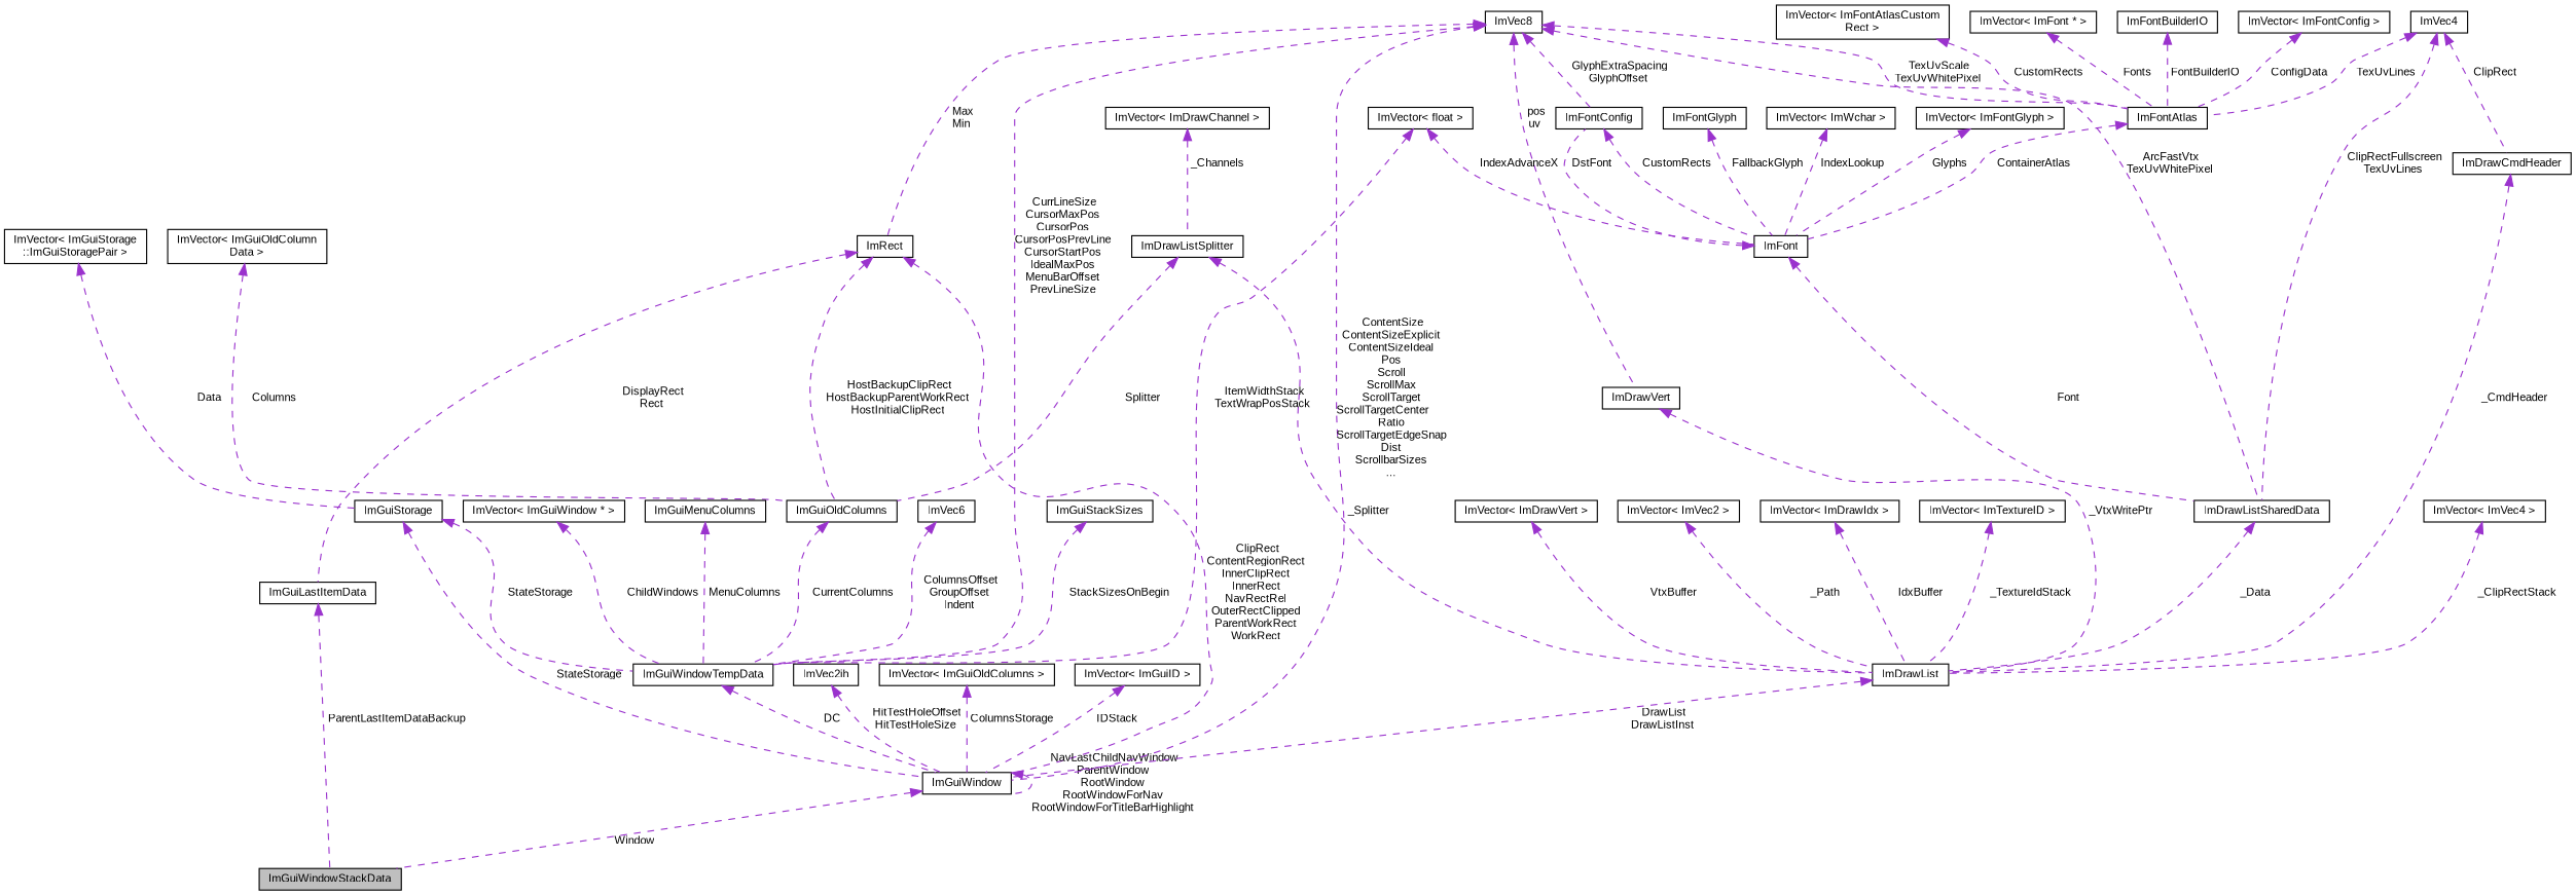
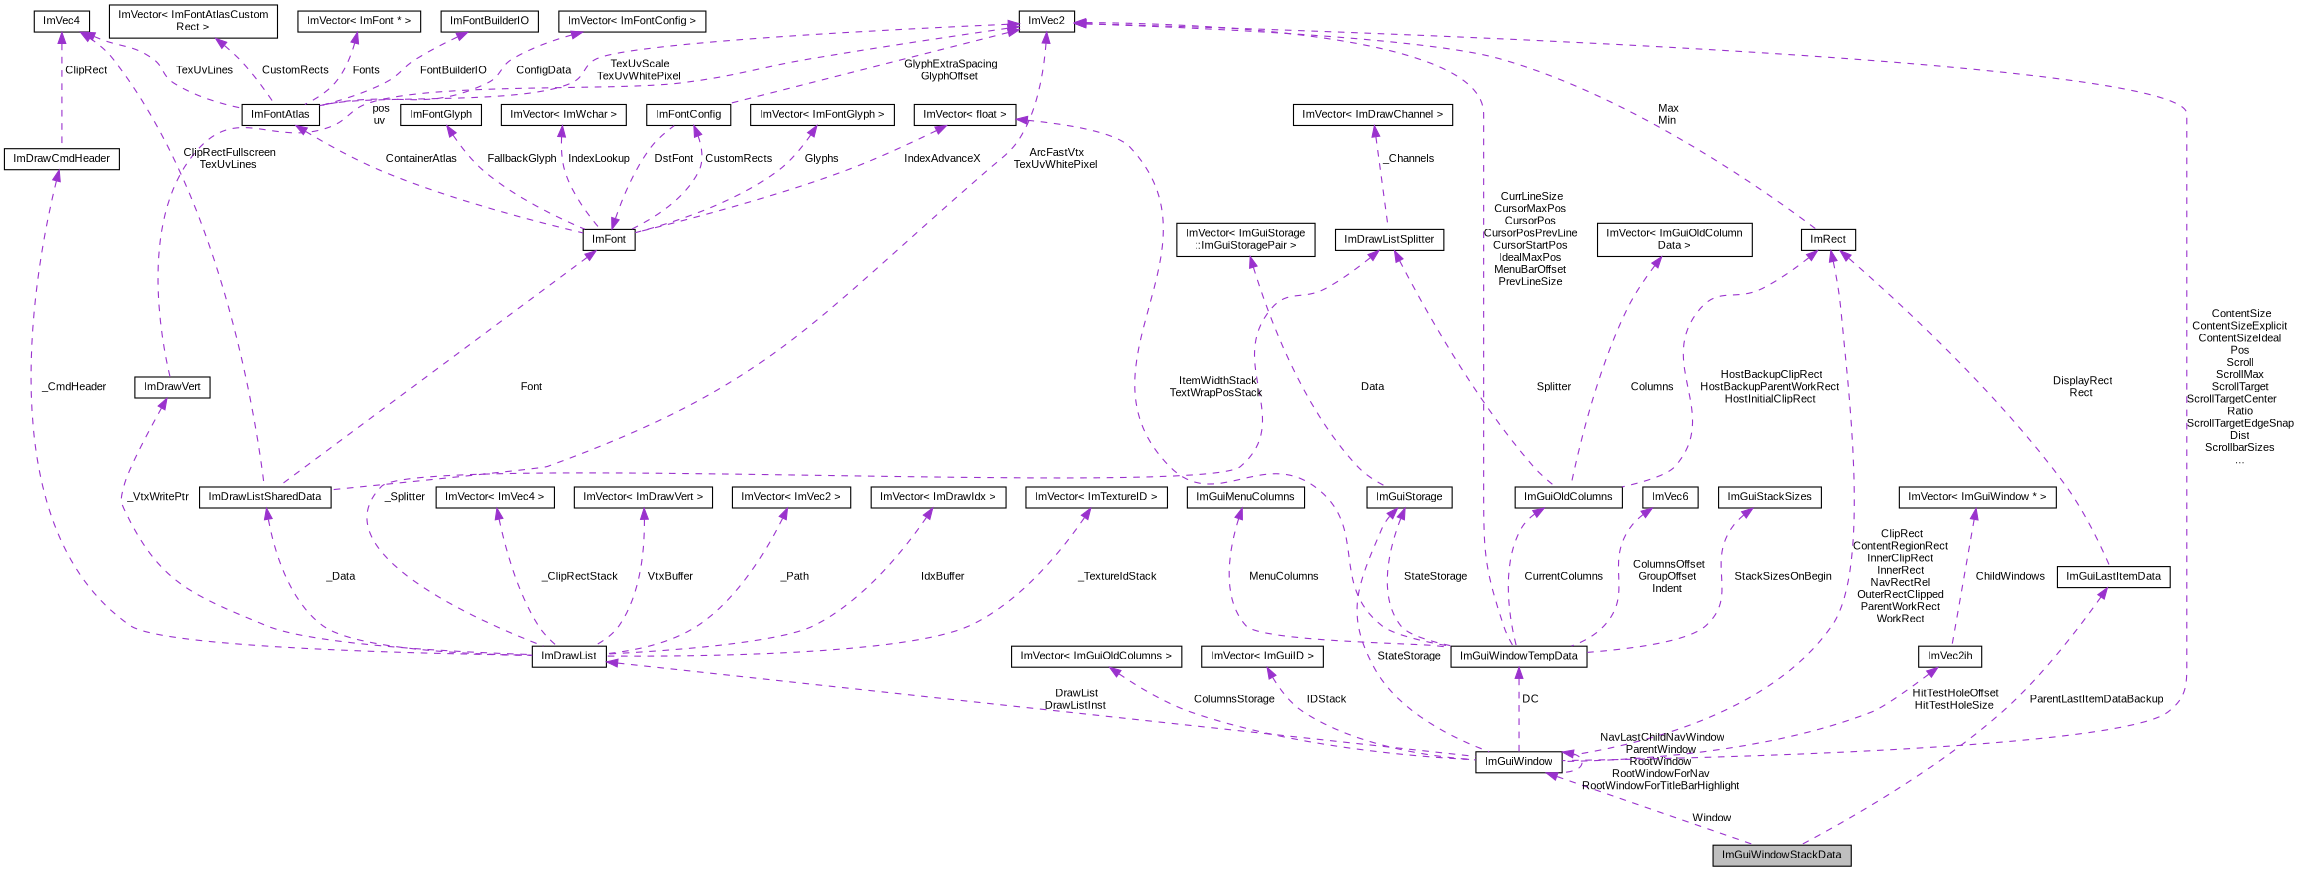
  digraph {
    fontname="Liberation Sans"
    rankdir=TB
    node [color=black fillcolor=white fontname="Liberation Sans" fontsize=10 shape=record style=filled]
    edge [color=darkorchid3 dir=back fontname="Liberation Sans" fontsize=10 labelfontname=Helvetica labelfontsize=10 style=dashed]
    n1 [fillcolor=grey75 fontcolor=black height=0.2 label=ImGuiWindowStackData width=0.4]
    n2 [height=0.2 label=ImGuiLastItemData width=0.4]
    n3 [height=0.2 label=ImRect width=0.4]
    n4 [height=0.2 label=ImGuiWindow width=0.4]
    n5 [height=0.2 label=ImGuiOldColumns width=0.4]
    n6 [height=0.2 label=ImGuiWindowTempData width=0.4]
-   n7 [height=0.2 label=ImVec8 width=0.4]
+   n7 [height=0.2 label=ImVec2 width=0.4]
    n8 [height=0.2 label=ImDrawListSharedData width=0.4]
    n9 [height=0.2 label=ImFontConfig width=0.4]
    n10 [height=0.2 label=ImFontAtlas width=0.4]
    n11 [height=0.2 label=ImDrawVert width=0.4]
    n12 [height=0.2 label=ImDrawList width=0.4]
    n13 [height=0.2 label=ImFont width=0.4]
    n14 [height=0.2 label=ImVec2ih width=0.4]
    n15 [height=0.2 label=ImGuiStorage width=0.4]
    n16 [height=0.2 label="ImVector\< ImGuiStorage\l::ImGuiStoragePair \>" width=0.4]
    n17 [height=0.2 label="ImVector\< ImGuiOldColumns \>" width=0.4]
    n18 [height=0.2 label=ImVec6 width=0.4]
    n19 [height=0.2 label="ImVector\< ImGuiOldColumn\lData \>" width=0.4]
    n20 [height=0.2 label=ImDrawListSplitter width=0.4]
    n21 [height=0.2 label="ImVector\< ImDrawChannel \>" width=0.4]
    n22 [height=0.2 label=ImGuiStackSizes width=0.4]
    n23 [height=0.2 label="ImVector\< ImGuiWindow * \>" width=0.4]
    n24 [height=0.2 label="ImVector\< float \>" width=0.4]
    n25 [height=0.2 label=ImGuiMenuColumns width=0.4]
    n26 [height=0.2 label="ImVector\< ImGuiID \>" width=0.4]
    n27 [height=0.2 label="ImVector\< ImVec4 \>" width=0.4]
    n28 [height=0.2 label="ImVector\< ImDrawVert \>" width=0.4]
    n29 [height=0.2 label="ImVector\< ImVec2 \>" width=0.4]
    n30 [height=0.2 label=ImVec4 width=0.4]
    n31 [height=0.2 label=ImDrawCmdHeader width=0.4]
    n32 [height=0.2 label="ImVector\< ImFontGlyph \>" width=0.4]
    n33 [height=0.2 label=ImFontGlyph width=0.4]
    n34 [height=0.2 label="ImVector\< ImFont * \>" width=0.4]
    n35 [height=0.2 label=ImFontBuilderIO width=0.4]
    n36 [height=0.2 label="ImVector\< ImFontConfig \>" width=0.4]
    n37 [height=0.2 label="ImVector\< ImFontAtlasCustom\lRect \>" width=0.4]
    n38 [height=0.2 label="ImVector\< ImWchar \>" width=0.4]
    n39 [height=0.2 label="ImVector\< ImDrawIdx \>" width=0.4]
    n40 [height=0.2 label="ImVector\< ImTextureID \>" width=0.4]
    n2 -> n1 [label=" ParentLastItemDataBackup"]
    n3 -> n2 [label=" DisplayRect\nRect"]
    n3 -> n4 [label=" ClipRect\nContentRegionRect\nInnerClipRect\nInnerRect\nNavRectRel\nOuterRectClipped\nParentWorkRect\nWorkRect"]
    n3 -> n5 [label=" HostBackupClipRect\nHostBackupParentWorkRect\nHostInitialClipRect"]
    n4 -> n1 [label=" Window"]
    n4 -> n4 [label=" NavLastChildNavWindow\nParentWindow\nRootWindow\nRootWindowForNav\nRootWindowForTitleBarHighlight"]
    n5 -> n6 [label=" CurrentColumns"]
    n6 -> n4 [label=" DC"]
    n7 -> n3 [label=" Max\nMin"]
    n7 -> n4 [label=" ContentSize\nContentSizeExplicit\nContentSizeIdeal\nPos\nScroll\nScrollMax\nScrollTarget\nScrollTargetCenter\lRatio\nScrollTargetEdgeSnap\lDist\nScrollbarSizes\n..."]
    n7 -> n6 [label=" CurrLineSize\nCursorMaxPos\nCursorPos\nCursorPosPrevLine\nCursorStartPos\nIdealMaxPos\nMenuBarOffset\nPrevLineSize"]
    n7 -> n8 [label=" ArcFastVtx\nTexUvWhitePixel"]
    n7 -> n9 [label=" GlyphExtraSpacing\nGlyphOffset"]
    n7 -> n10 [label=" TexUvScale\nTexUvWhitePixel"]
    n7 -> n11 [label=" pos\nuv"]
    n8 -> n12 [label=" _Data"]
    n9 -> n13 [label=" CustomRects"]
    n10 -> n13 [label=" ContainerAtlas"]
    n11 -> n12 [label=" _VtxWritePtr"]
    n12 -> n4 [label=" DrawList\nDrawListInst"]
    n13 -> n8 [label=" Font"]
    n13 -> n9 [label=" DstFont"]
    n14 -> n4 [label=" HitTestHoleOffset\nHitTestHoleSize"]
    n15 -> n4 [label=" StateStorage"]
    n15 -> n6 [label=" StateStorage"]
    n16 -> n15 [label=" Data"]
    n17 -> n4 [label=" ColumnsStorage"]
    n18 -> n6 [label=" ColumnsOffset\nGroupOffset\nIndent"]
    n19 -> n5 [label=" Columns"]
    n20 -> n5 [label=" Splitter"]
    n20 -> n12 [label=" _Splitter"]
    n21 -> n20 [label=" _Channels"]
    n22 -> n6 [label=" StackSizesOnBegin"]
-   n23 -> n6 [label=" ChildWindows"]
+   n23 -> n14 [label=" ChildWindows"]
    n24 -> n6 [label=" ItemWidthStack\nTextWrapPosStack"]
    n24 -> n13 [label=" IndexAdvanceX"]
    n25 -> n6 [label=" MenuColumns"]
    n26 -> n4 [label=" IDStack"]
    n27 -> n12 [label=" _ClipRectStack"]
    n28 -> n12 [label=" VtxBuffer"]
    n29 -> n12 [label=" _Path"]
    n30 -> n8 [label=" ClipRectFullscreen\nTexUvLines"]
    n30 -> n10 [label=" TexUvLines"]
    n30 -> n31 [label=" ClipRect"]
    n31 -> n12 [label=" _CmdHeader"]
    n32 -> n13 [label=" Glyphs"]
    n33 -> n13 [label=" FallbackGlyph"]
    n34 -> n10 [label=" Fonts"]
    n35 -> n10 [label=" FontBuilderIO"]
    n36 -> n10 [label=" ConfigData"]
    n37 -> n10 [label=" CustomRects"]
    n38 -> n13 [label=" IndexLookup"]
    n39 -> n12 [label=" IdxBuffer"]
    n40 -> n12 [label=" _TextureIdStack"]
  }
